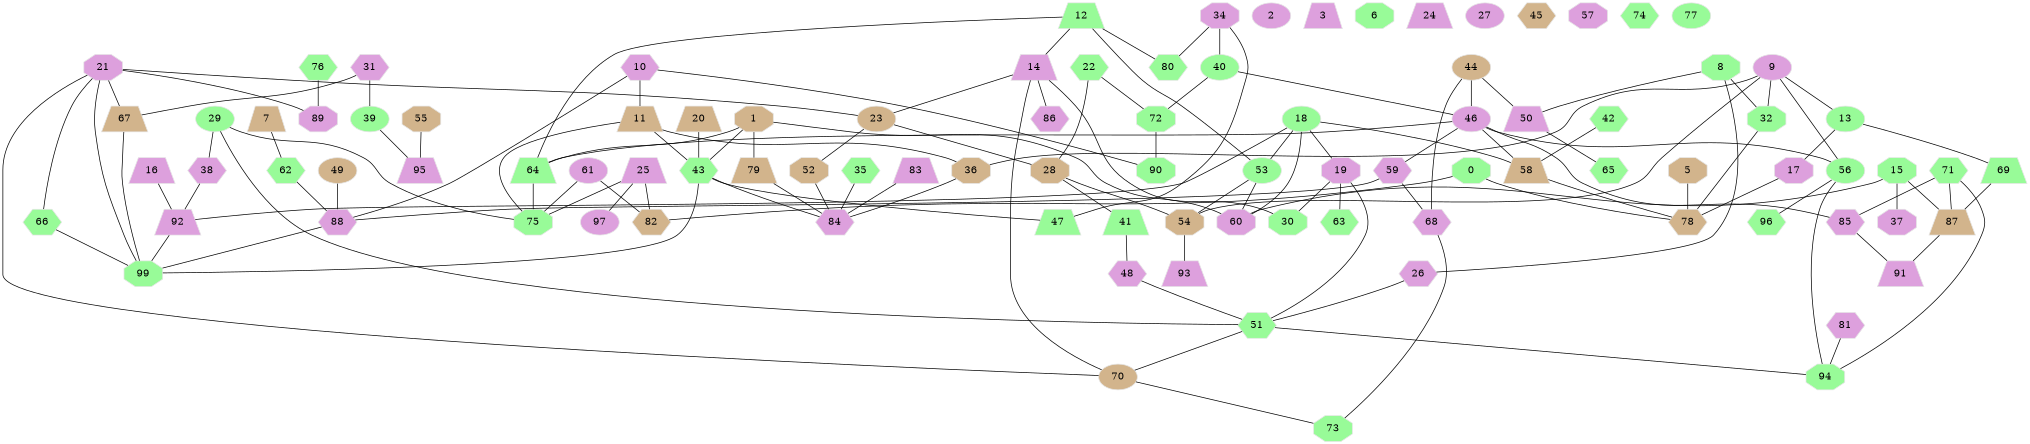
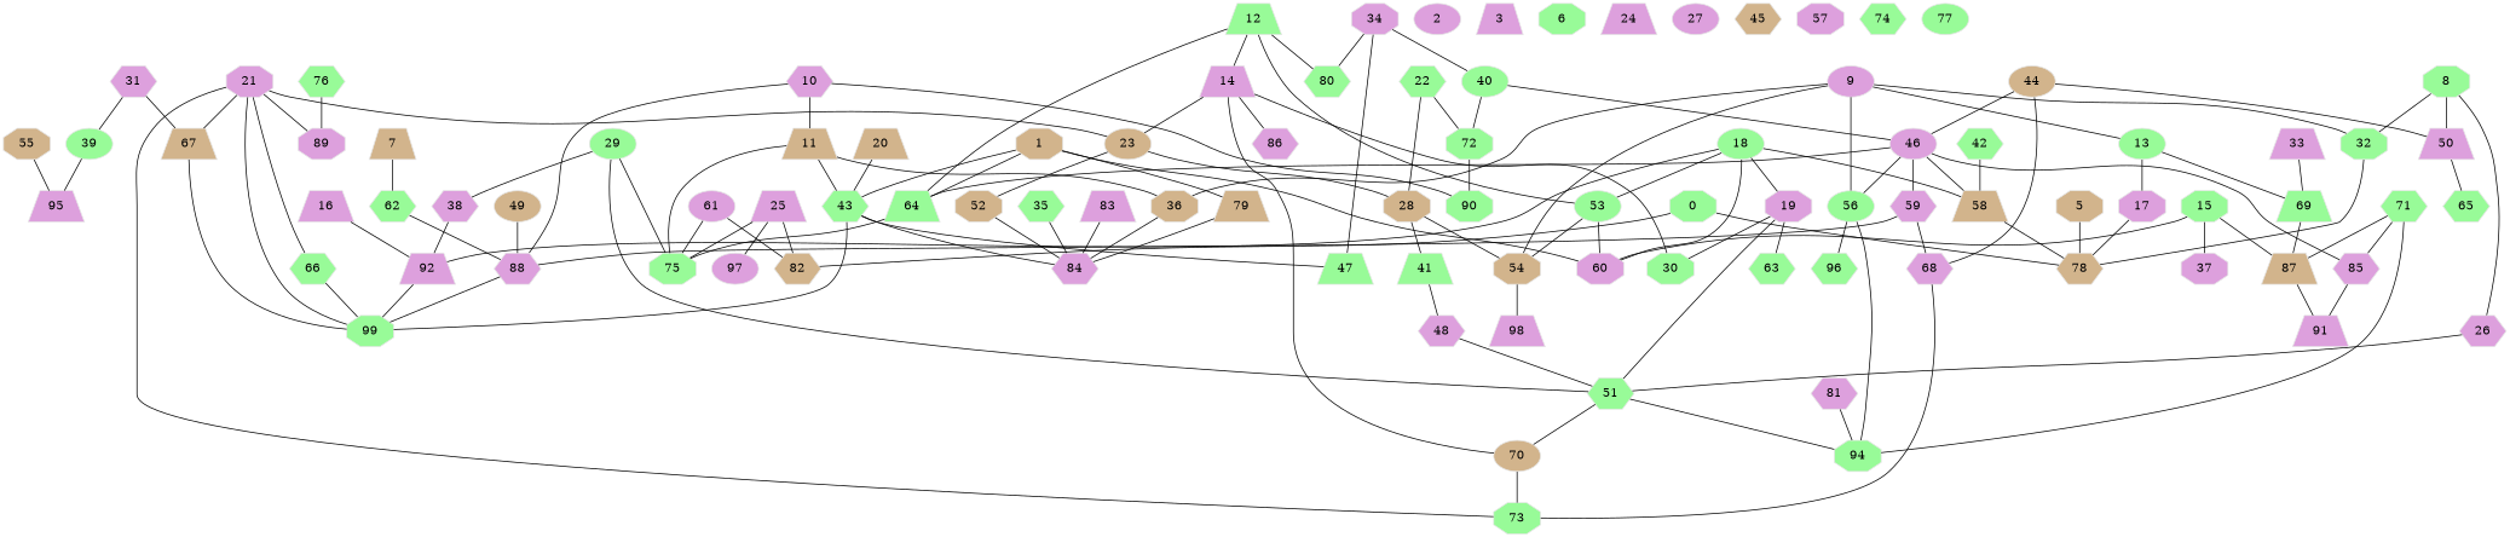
  graph {
    node [color=gray90 fillcolor=palegreen shape=hexagon style=filled]
    1 [fillcolor=tan shape=octagon]
    43
    60 [fillcolor=plum shape=octagon]
    64 [shape=trapezium]
    79 [fillcolor=tan shape=trapezium]
    n6 [label=99 shape=octagon]
    47 [shape=trapezium]
    84 [fillcolor=plum]
    75 [shape=octagon]
    2 [fillcolor=plum shape=ellipse]
    3 [fillcolor=plum shape=trapezium]
    n12 [label=0 shape=octagon]
    78 [fillcolor=tan]
    82 [fillcolor=tan]
    5 [fillcolor=tan shape=octagon]
    6 [shape=octagon]
    7 [fillcolor=tan shape=trapezium]
    62
    88 [fillcolor=plum]
    8 [shape=octagon]
    26 [fillcolor=plum]
    32 [shape=octagon]
    50 [fillcolor=plum shape=trapezium]
    51
    65
    9 [fillcolor=plum shape=ellipse]
    13 [shape=ellipse]
    36 [fillcolor=tan shape=octagon]
    54 [fillcolor=tan shape=octagon]
    56 [shape=ellipse]
    17 [fillcolor=plum shape=octagon]
    69 [shape=trapezium]
-   93 [fillcolor=plum shape=trapezium]
+   93 [fillcolor=plum shape=trapezium label=98]
    94 [shape=octagon]
    96
    10 [fillcolor=plum]
    11 [fillcolor=tan shape=trapezium]
    90 [shape=octagon]
    12 [shape=trapezium]
    14 [fillcolor=plum shape=trapezium]
    53 [shape=ellipse]
    80
    23 [fillcolor=tan shape=ellipse]
    30 [shape=octagon]
    70 [fillcolor=tan shape=ellipse]
    86 [fillcolor=plum]
    87 [fillcolor=tan shape=trapezium]
    28 [fillcolor=tan shape=octagon]
    52 [fillcolor=tan shape=octagon]
    73 [shape=octagon]
    15 [shape=octagon]
    37 [fillcolor=plum shape=octagon]
    91 [fillcolor=plum shape=trapezium]
    16 [fillcolor=plum shape=trapezium]
    92 [fillcolor=plum shape=trapezium]
    18 [shape=ellipse]
    19 [fillcolor=plum shape=octagon]
    58 [fillcolor=tan shape=trapezium]
    63
    20 [fillcolor=tan shape=trapezium]
    21 [fillcolor=plum shape=octagon]
    66
    67 [fillcolor=tan shape=trapezium]
    89 [fillcolor=plum shape=octagon]
    22
    72 [shape=octagon]
    41 [shape=trapezium]
    24 [fillcolor=plum shape=trapezium]
    25 [fillcolor=plum shape=trapezium]
    97 [fillcolor=plum shape=ellipse]
    27 [fillcolor=plum shape=ellipse]
    48 [fillcolor=plum]
    29 [shape=ellipse]
    38 [fillcolor=plum]
    31 [fillcolor=plum]
    39 [shape=ellipse]
    95 [fillcolor=plum shape=trapezium]
+   33 [fillcolor=plum shape=trapezium]
    34 [fillcolor=plum shape=octagon]
    40 [shape=ellipse]
    46 [fillcolor=plum shape=ellipse]
    35
    59 [fillcolor=plum]
    85 [fillcolor=plum]
    42
    44 [fillcolor=tan shape=ellipse]
    68 [fillcolor=plum]
    45 [fillcolor=tan]
    49 [fillcolor=tan shape=ellipse]
    55 [fillcolor=tan shape=octagon]
    57 [fillcolor=plum shape=octagon]
    61 [fillcolor=plum shape=ellipse]
    71
    74
    76
    77 [shape=ellipse]
    81 [fillcolor=plum]
    83 [fillcolor=plum shape=trapezium]
    1 -- 43
    1 -- 60
    1 -- 64
    1 -- 79
    43 -- n6
    43 -- 47
    43 -- 84
    64 -- 75
    79 -- 84
    n12 -- 78
    n12 -- 82
    5 -- 78
    7 -- 62
    62 -- 88
    88 -- n6
    8 -- 26
    8 -- 32
    8 -- 50
    26 -- 51
    32 -- 78
    50 -- 65
    51 -- 94
    51 -- 70
    9 -- 32
    9 -- 13
    9 -- 36
    9 -- 54
    9 -- 56
    13 -- 17
    13 -- 69
    36 -- 84
    54 -- 93
    56 -- 94
    56 -- 96
    17 -- 78
    69 -- 87
    10 -- 88
    10 -- 11
    10 -- 90
    11 -- 43
    11 -- 75
    11 -- 36
    12 -- 64
    12 -- 14
    12 -- 53
    12 -- 80
    14 -- 23
    14 -- 30
    14 -- 70
    14 -- 86
    53 -- 60
    53 -- 54
    23 -- 28
    23 -- 52
    70 -- 73
    87 -- 91
    28 -- 54
    28 -- 41
    52 -- 84
    15 -- 60
    15 -- 87
    15 -- 37
    16 -- 92
    92 -- n6
    18 -- 60
    18 -- 53
    18 -- 92
    18 -- 19
    18 -- 58
    19 -- 51
    19 -- 30
    19 -- 63
    58 -- 78
    20 -- 43
    21 -- n6
    21 -- 23
-   21 -- 70
+   21 -- 73
    21 -- 66
    21 -- 67
    21 -- 89
    66 -- n6
    67 -- n6
    22 -- 28
    22 -- 72
    72 -- 90
    41 -- 48
    25 -- 75
    25 -- 82
    25 -- 97
    48 -- 51
    29 -- 75
    29 -- 51
    29 -- 38
    38 -- 92
    31 -- 67
    31 -- 39
    39 -- 95
+   33 -- 69
    34 -- 47
    34 -- 80
    34 -- 40
    40 -- 72
    40 -- 46
    46 -- 64
    46 -- 56
    46 -- 58
    46 -- 59
    46 -- 85
    35 -- 84
    59 -- 88
    59 -- 68
    85 -- 91
    42 -- 58
    44 -- 50
    44 -- 46
    44 -- 68
    68 -- 73
    49 -- 88
    55 -- 95
    61 -- 75
    61 -- 82
    71 -- 94
    71 -- 87
    71 -- 85
    76 -- 89
    81 -- 94
    83 -- 84
  }
